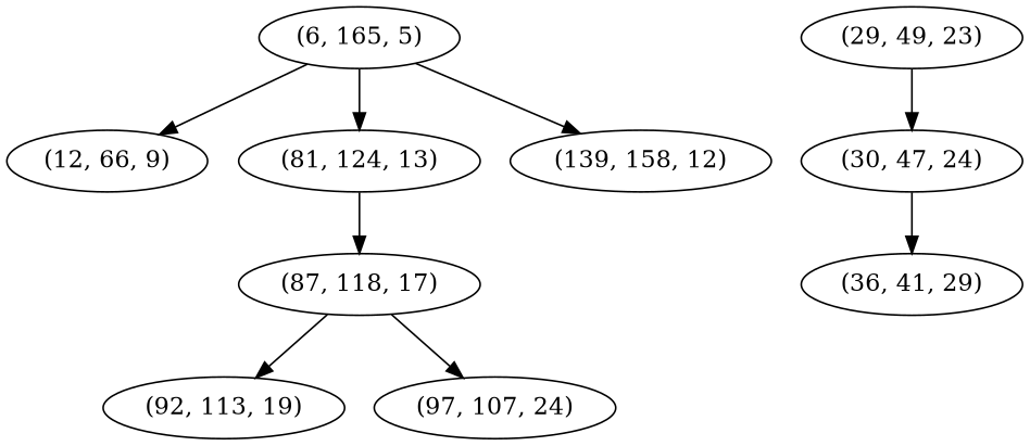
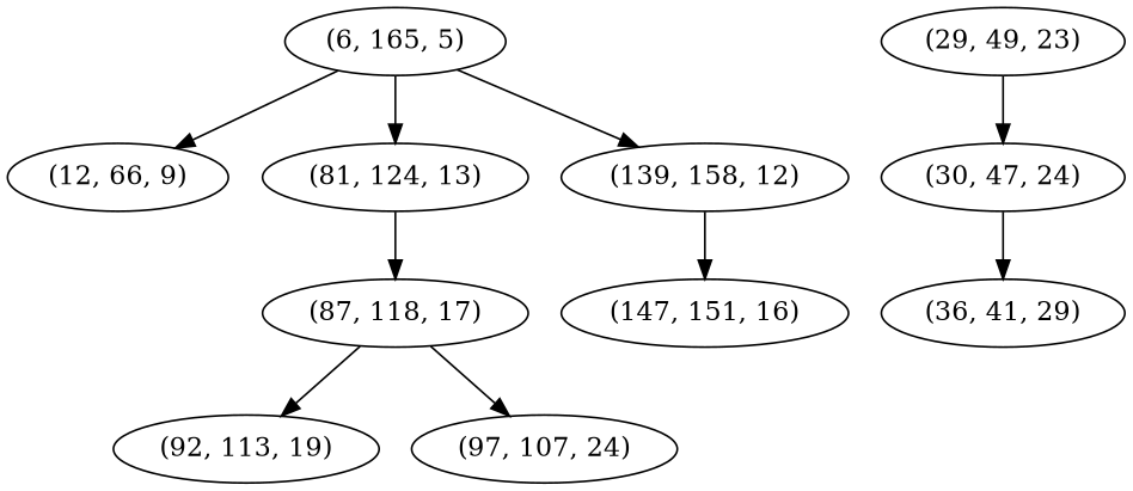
  digraph {
    "(6, 165, 5)"
    "(12, 66, 9)"
    "(81, 124, 13)"
    "(139, 158, 12)"
    "(87, 118, 17)"
+   "(147, 151, 16)"
    "(29, 49, 23)"
    "(30, 47, 24)"
    "(36, 41, 29)"
    "(92, 113, 19)"
    "(97, 107, 24)"
    "(6, 165, 5)" -> "(12, 66, 9)"
    "(6, 165, 5)" -> "(81, 124, 13)"
    "(6, 165, 5)" -> "(139, 158, 12)"
    "(81, 124, 13)" -> "(87, 118, 17)"
+   "(139, 158, 12)" -> "(147, 151, 16)"
    "(87, 118, 17)" -> "(92, 113, 19)"
    "(87, 118, 17)" -> "(97, 107, 24)"
    "(29, 49, 23)" -> "(30, 47, 24)"
    "(30, 47, 24)" -> "(36, 41, 29)"
  }
